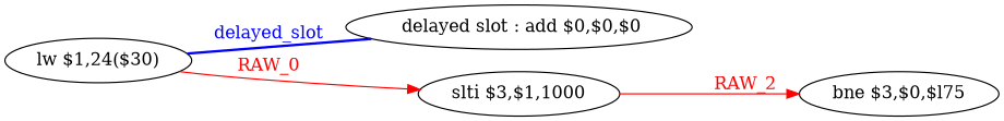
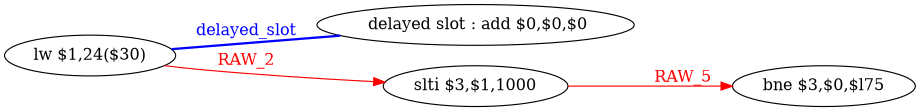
  digraph {
    rankdir=LR
    node [shape=ellipse]
    edge [color=red fontcolor=red]
    n1 [label=" delayed slot : add $0,$0,$0"]
    n2 [label="bne $3,$0,$l75"]
    n3 [label="lw $1,24($30)"]
    n4 [label="slti $3,$1,1000"]
    n3 -> n1 [color=blue dir=none fontcolor=blue label=delayed_slot style=bold]
-   n3 -> n4 [label=RAW_0]
-   n4 -> n2 [label=RAW_2]
+   n3 -> n4 [label=RAW_2]
+   n4 -> n2 [label=RAW_5]
  }
